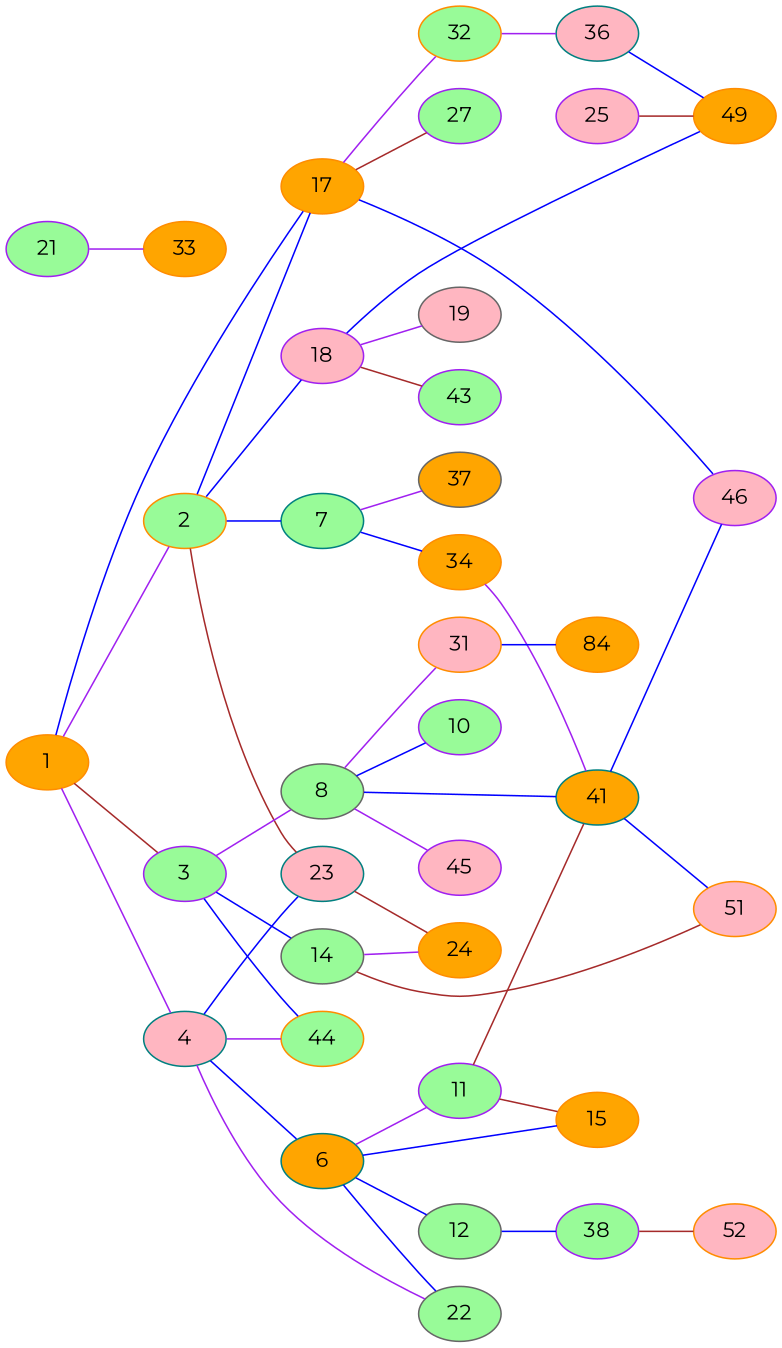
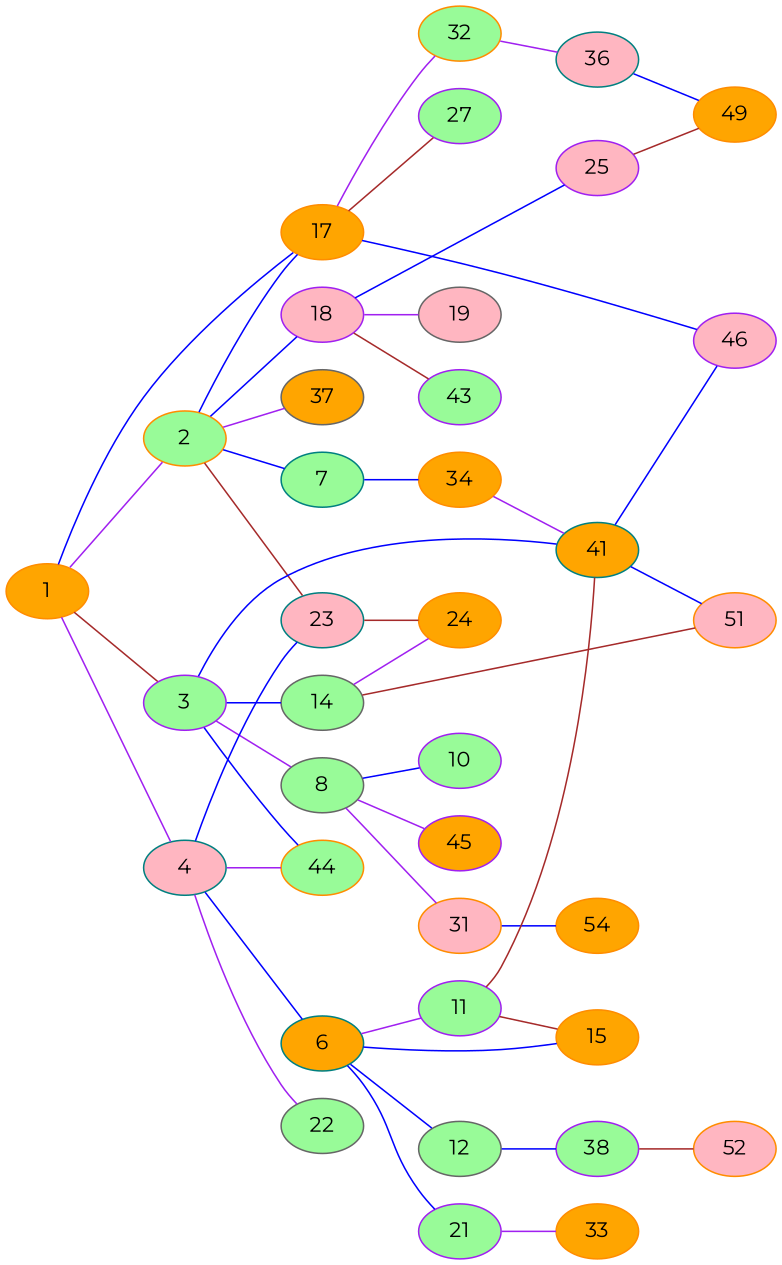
  graph {
    fontname=Montserrat
    rankdir=LR
    node [color=darkorange fillcolor=palegreen fontname=Montserrat style=filled]
    edge [color=blue fontname=Montserrat]
    1 [fillcolor=orange super="+9"]
    2 [super="+47"]
    3 [color=purple super="+29"]
    4 [color=teal fillcolor=lightpink super="+5"]
    17 [fillcolor=orange super="+20"]
    7 [color=teal super="+16"]
    18 [color=purple fillcolor=lightpink super="+30"]
    23 [color=teal fillcolor=lightpink]
    8 [color=gray40 super="+26"]
    14 [color=gray40]
    41 [color=teal fillcolor=orange super="+48"]
    44
    6 [color=teal fillcolor=orange super="+13"]
    22 [color=gray40]
    32 [super="+40"]
    27 [color=purple]
    46 [color=purple fillcolor=lightpink]
    34 [fillcolor=orange super="+35"]
    37 [color=gray40 fillcolor=orange]
    19 [color=gray40 fillcolor=lightpink]
    25 [color=purple fillcolor=lightpink]
    43 [color=purple]
    24 [fillcolor=orange super="+42"]
    10 [color=purple]
    31 [fillcolor=lightpink super="+39"]
-   45 [color=purple fillcolor=lightpink]
+   45 [color=purple fillcolor=orange]
    51 [fillcolor=lightpink]
    11 [color=purple]
    12 [color=gray40]
    15 [fillcolor=orange super="+53"]
    21 [color=purple super="+28"]
    38 [color=purple]
    33 [fillcolor=orange]
    36 [color=teal fillcolor=lightpink]
-   54 [fillcolor=orange label=84]
+   54 [fillcolor=orange]
    52 [fillcolor=lightpink]
    49 [fillcolor=orange super="+50"]
    1 -- 2 [color=purple]
    1 -- 3 [color=brown]
    1 -- 4 [color=purple]
    1 -- 17
    2 -- 17
    2 -- 7
    2 -- 18
    2 -- 23 [color=brown]
    3 -- 8 [color=purple]
    3 -- 14
-   8 -- 41
+   3 -- 41
    3 -- 44
    4 -- 23
    4 -- 44 [color=purple]
    4 -- 6
    4 -- 22 [color=purple]
    17 -- 32 [color=purple]
    17 -- 27 [color=brown]
    17 -- 46
    7 -- 34
-   7 -- 37 [color=purple]
+   2 -- 37 [color=purple]
    18 -- 19 [color=purple]
-   18 -- 49
+   18 -- 25
    18 -- 43 [color=brown]
    23 -- 24 [color=brown]
    8 -- 10
    8 -- 31 [color=purple]
    8 -- 45 [color=purple]
    14 -- 24 [color=purple]
    14 -- 51 [color=brown]
    41 -- 46
    41 -- 51
    6 -- 11 [color=purple]
    6 -- 12
    6 -- 15
-   6 -- 22
+   6 -- 21
    32 -- 36 [color=purple]
    34 -- 41 [color=purple]
    25 -- 49 [color=brown]
    31 -- 54
    11 -- 41 [color=brown]
    11 -- 15 [color=brown]
    12 -- 38
    21 -- 33 [color=purple]
    38 -- 52 [color=brown]
    36 -- 49
  }
